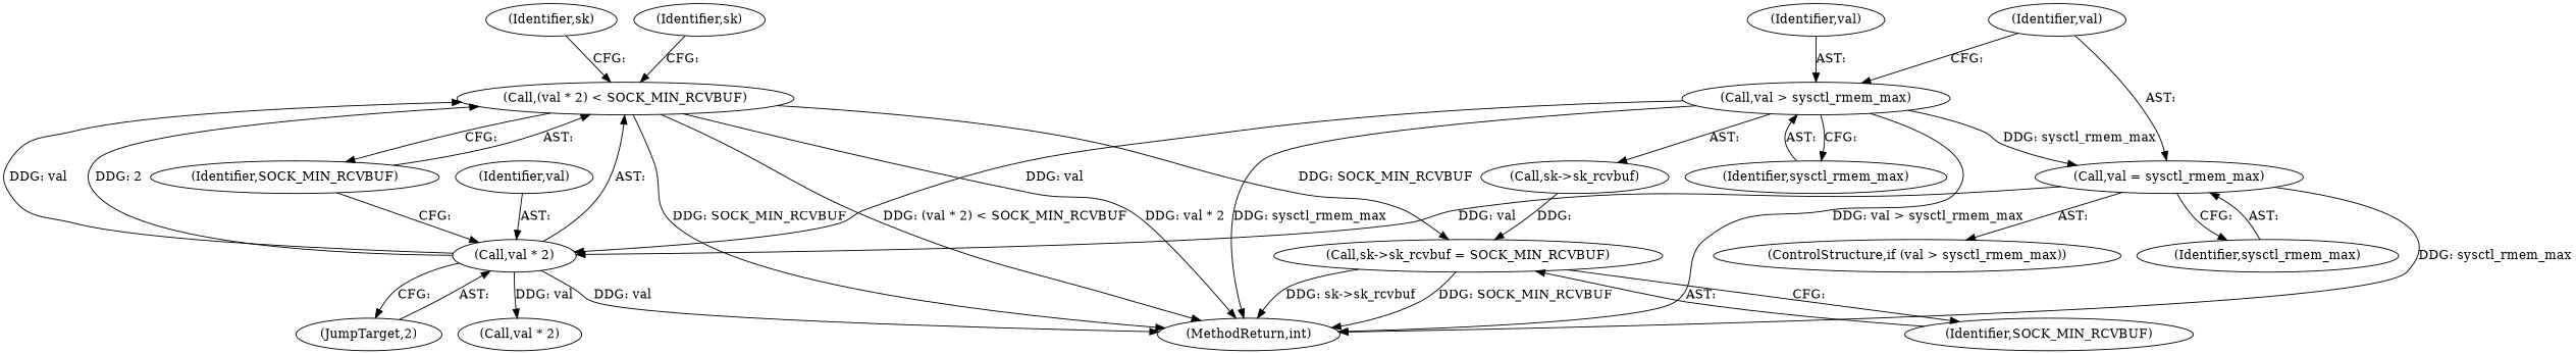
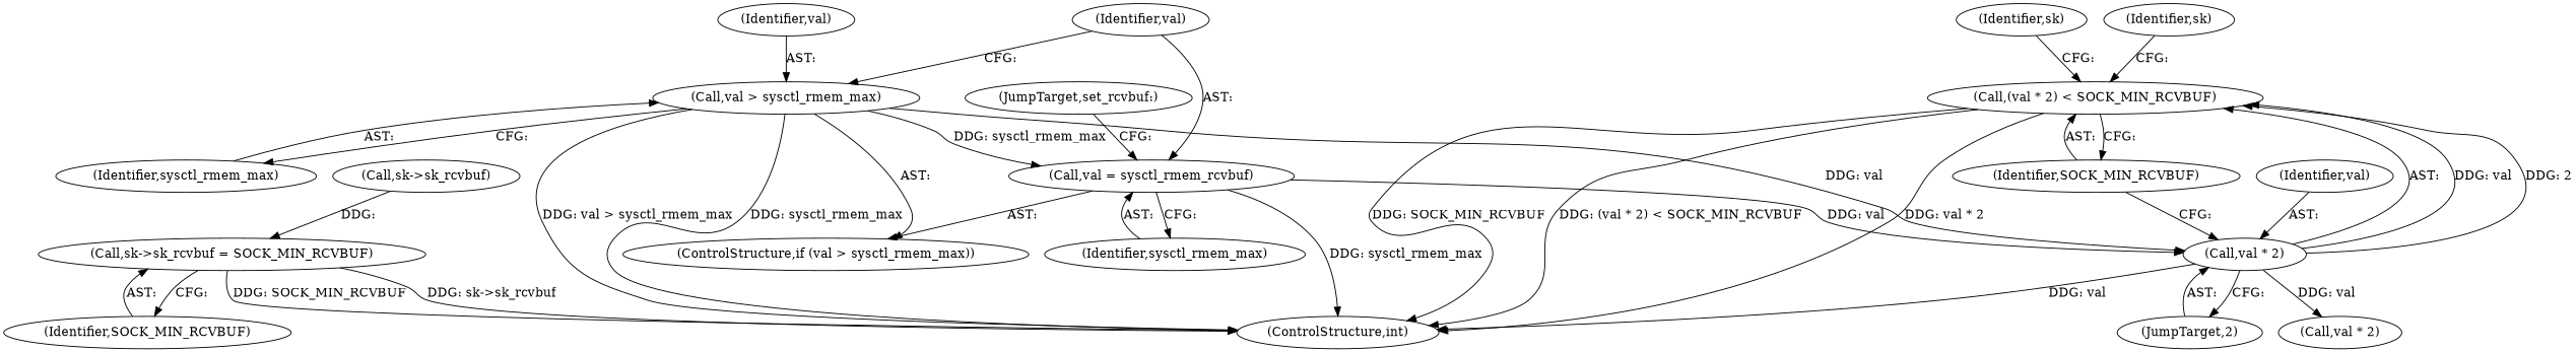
  digraph {
    n1 [label="(Call,sk->sk_rcvbuf = SOCK_MIN_RCVBUF)"]
    n2 [label="(Identifier,SOCK_MIN_RCVBUF)"]
-   n3 [label="(MethodReturn,int)"]
+   n3 [label="(ControlStructure,int)"]
    n4 [label="(Call,(val * 2) < SOCK_MIN_RCVBUF)"]
    n5 [label="(Identifier,SOCK_MIN_RCVBUF)"]
    n6 [label="(Call,val * 2)"]
    n7 [label="(Call,val * 2)"]
    n8 [label="(JumpTarget,2)"]
    n9 [label="(Call,val > sysctl_rmem_max)"]
-   n10 [label="(Call,val = sysctl_rmem_max)"]
+   n10 [label="(Call,val = sysctl_rmem_rcvbuf)"]
    n11 [label="(ControlStructure,if (val > sysctl_rmem_max))"]
    n12 [label="(Identifier,sysctl_rmem_max)"]
    n13 [label="(Identifier,sysctl_rmem_max)"]
    n14 [label="(Identifier,val)"]
    n15 [label="(Identifier,val)"]
+   n16 [label="(JumpTarget,set_rcvbuf:)"]
    n17 [label="(Identifier,val)"]
    n18 [label="(Identifier,sk)"]
    n19 [label="(Identifier,sk)"]
    n20 [label="(Call,sk->sk_rcvbuf)"]
    n1 -> n2 [label="CFG: "]
    n1 -> n3 [label="DDG: SOCK_MIN_RCVBUF"]
    n1 -> n3 [label="DDG: sk->sk_rcvbuf"]
    n2 -> n1 [label="AST: "]
-   n4 -> n1 [label="DDG: SOCK_MIN_RCVBUF"]
    n4 -> n3 [label="DDG: (val * 2) < SOCK_MIN_RCVBUF"]
    n4 -> n3 [label="DDG: val * 2"]
    n4 -> n3 [label="DDG: SOCK_MIN_RCVBUF"]
    n4 -> n5 [label="CFG: "]
    n5 -> n4 [label="AST: "]
    n5 -> n6 [label="CFG: "]
    n6 -> n3 [label="DDG: val"]
    n6 -> n4 [label="AST: "]
    n6 -> n4 [label="DDG: val"]
    n6 -> n4 [label="DDG: 2"]
    n6 -> n7 [label="DDG: val"]
    n6 -> n8 [label="CFG: "]
    n8 -> n6 [label="AST: "]
    n9 -> n3 [label="DDG: sysctl_rmem_max"]
    n9 -> n3 [label="DDG: val > sysctl_rmem_max"]
    n9 -> n6 [label="DDG: val"]
    n9 -> n10 [label="DDG: sysctl_rmem_max"]
-   n9 -> n20 [label="AST: "]
+   n9 -> n11 [label="AST: "]
    n9 -> n12 [label="CFG: "]
    n10 -> n3 [label="DDG: sysctl_rmem_max"]
    n10 -> n6 [label="DDG: val"]
    n10 -> n11 [label="AST: "]
    n10 -> n13 [label="CFG: "]
    n12 -> n9 [label="AST: "]
    n13 -> n10 [label="AST: "]
    n14 -> n6 [label="AST: "]
    n15 -> n9 [label="CFG: "]
    n15 -> n10 [label="AST: "]
+   n16 -> n10 [label="CFG: "]
    n17 -> n9 [label="AST: "]
    n18 -> n4 [label="CFG: "]
    n19 -> n4 [label="CFG: "]
    n20 -> n1 [label="DDG: "]
  }
